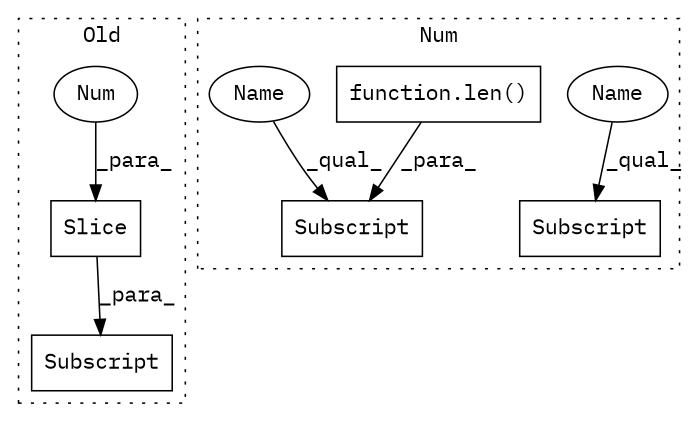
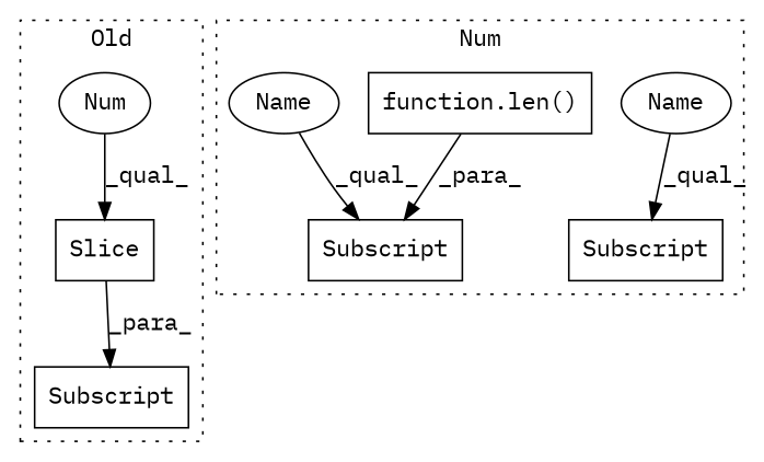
  digraph {
    fontname="IBM Plex Mono"
    node [a=63 fontname="IBM Plex Mono" l="15,0" shape=box]
    edge [fontname="IBM Plex Mono"]
    n1 [a=80 l=3 label=Slice s=3137]
    n2 [l="8,0" label=Subscript s="3133,0"]
    n3 [a=76 l=2 label=Num s=3138 shape=ellipse]
    n4 [a=75 l="4,1" label="function.len()" s="3364,3379"]
    n5 [label=Subscript s="3410,0"]
    n6 [label=Subscript s="3279,0"]
    n7 [a=87 l=8 label=Name s=3279 shape=ellipse]
    n8 [a=87 l=8 label=Name s=3410 shape=ellipse]
    subgraph cluster_1 {
      label=Old
      style=dotted
      n1
      n2
      n3
    }
    subgraph cluster_2 {
      label=Num
      style=dotted
      n4
      n5
      n6
      n7
      n8
    }
    n1 -> n2 [label=_para_]
-   n3 -> n1 [label=_para_]
+   n3 -> n1 [label=_qual_]
    n4 -> n5 [label=_para_]
    n7 -> n6 [label=_qual_]
    n8 -> n5 [label=_qual_]
  }
